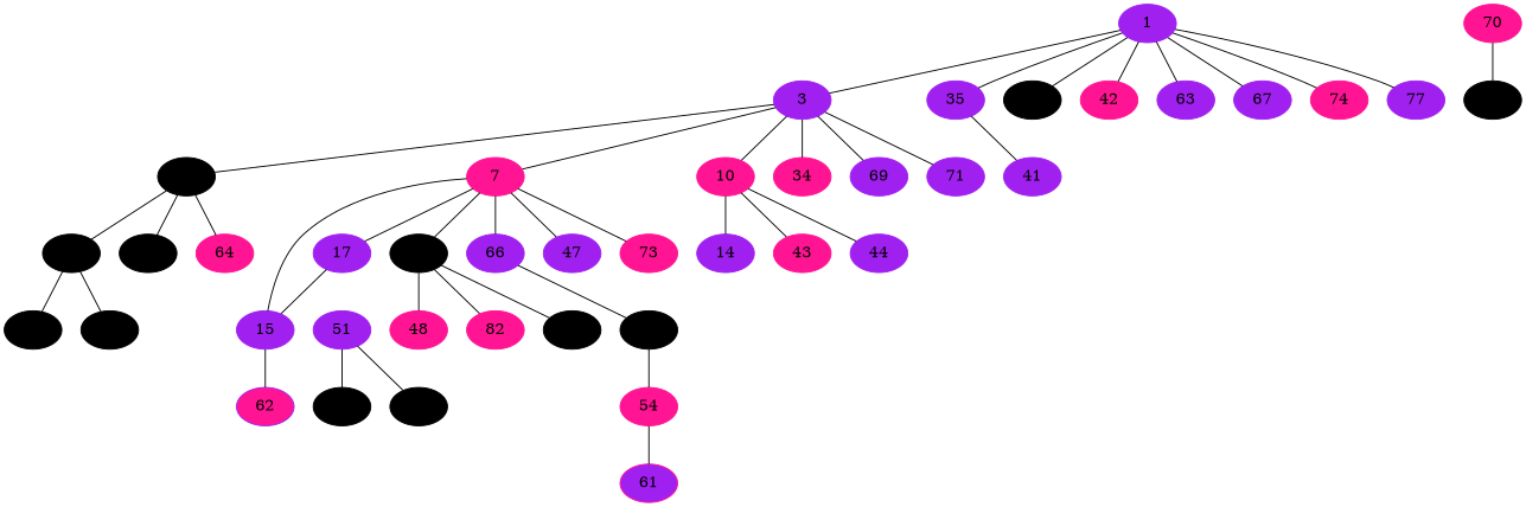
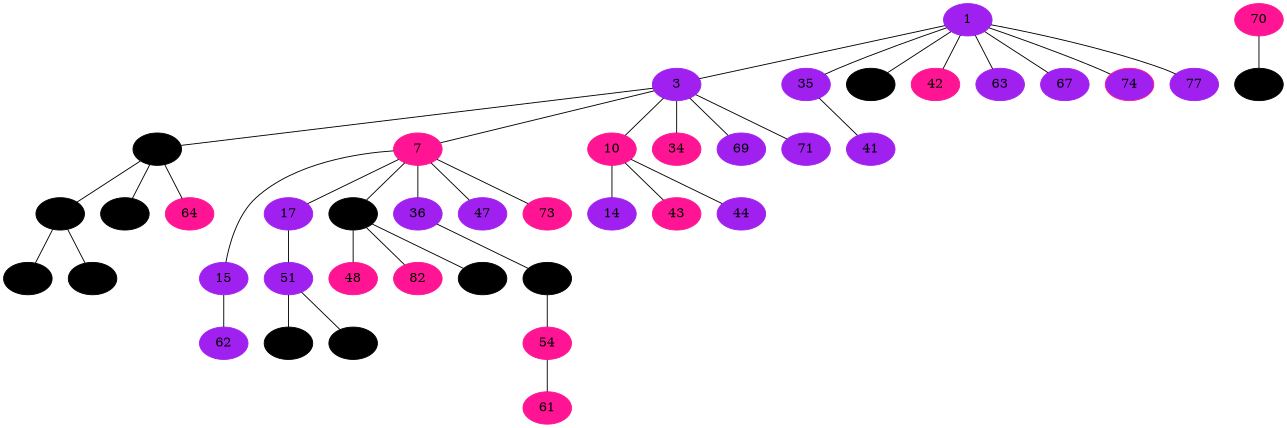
  graph {
    node [color=purple style=filled]
    1 [super="+2+65+16"]
    3 [super="+7+4+22+32"]
    35
    40 [color=black]
    42 [color=deeppink super="+84"]
    63
    67
-   74 [color=deeppink]
+   74 [color=deeppink fillcolor=purple]
    77
    5 [color=black super="+18+21"]
    n11 [color=deeppink label=7 super="+12+13"]
    10 [color=deeppink super="+79+26"]
    34 [color=deeppink super="+72"]
    69
    71
    41 [super="+52+60"]
    19 [color=black super="+29"]
    20 [color=black super="+50"]
    64 [color=deeppink]
    15 [super="+75+66"]
    17
    24 [color=black super="+31"]
-   36 [label=66]
+   36
    47
    73 [color=deeppink]
    14
    43 [color=deeppink]
    44 [super="+49+58"]
    70 [color=deeppink]
    78 [color=black super="+81"]
    39 [color=black]
    53 [color=black super="+59"]
-   62 [fillcolor=deeppink]
+   62
    51
    48 [color=deeppink]
    82 [color=deeppink]
    85 [color=black]
    45 [color=black]
    68 [color=black]
    76 [color=black]
    54 [color=deeppink super="+56+55"]
-   61 [color=deeppink fillcolor=purple]
+   61 [color=deeppink]
    1 -- 3
    1 -- 35
    1 -- 40
    1 -- 42
    1 -- 63
    1 -- 67
    1 -- 74
    1 -- 77
    3 -- 5
    3 -- n11
    3 -- 10
    3 -- 34
    3 -- 69
    3 -- 71
    35 -- 41
    5 -- 19
    5 -- 20
    5 -- 64
    n11 -- 15
    n11 -- 17
    n11 -- 24
    n11 -- 36
    n11 -- 47
    n11 -- 73
    10 -- 14
    10 -- 43
    10 -- 44
    19 -- 39
    19 -- 53
    15 -- 62
-   17 -- 15
+   17 -- 51
    24 -- 48
    24 -- 82
    24 -- 85
    36 -- 45
    70 -- 78
    51 -- 68
    51 -- 76
    45 -- 54
    54 -- 61
  }
